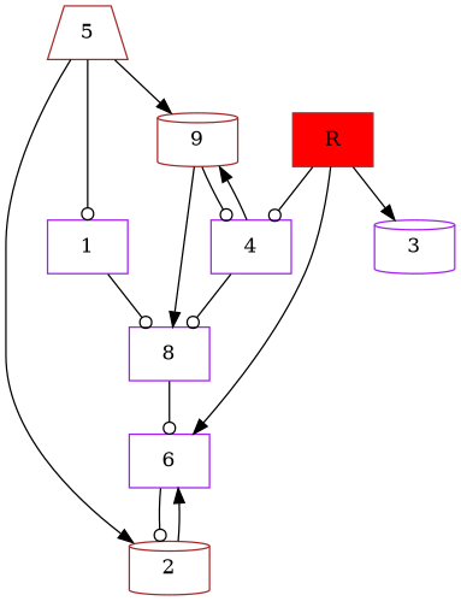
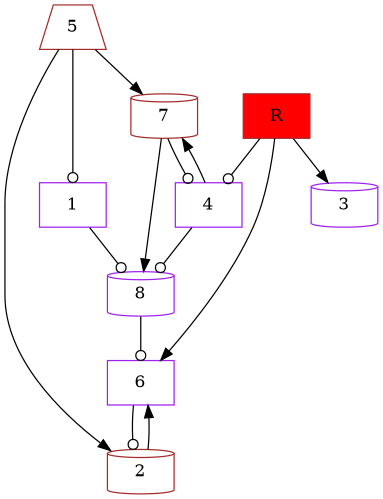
  digraph {
    node [color=purple shape=box]
    edge [arrowhead=odot]
    1
-   8
+   8 [shape=cylinder]
    6
    2 [color=brown shape=cylinder]
    4
-   7 [color=brown shape=cylinder label=9]
+   7 [color=brown shape=cylinder]
    5 [color=brown shape=trapezium]
    R [color=brown fillcolor="#ff0000" style=filled]
    3 [shape=cylinder]
    1 -> 8
    8 -> 6
    6 -> 2
    2 -> 6 [arrowhead=normal]
    4 -> 8
    4 -> 7 [arrowhead=normal]
    7 -> 8 [arrowhead=normal]
    7 -> 4
    5 -> 1
    5 -> 2 [arrowhead=normal]
    5 -> 7 [arrowhead=normal]
    R -> 6 [arrowhead=normal]
    R -> 4
    R -> 3 [arrowhead=normal]
  }
